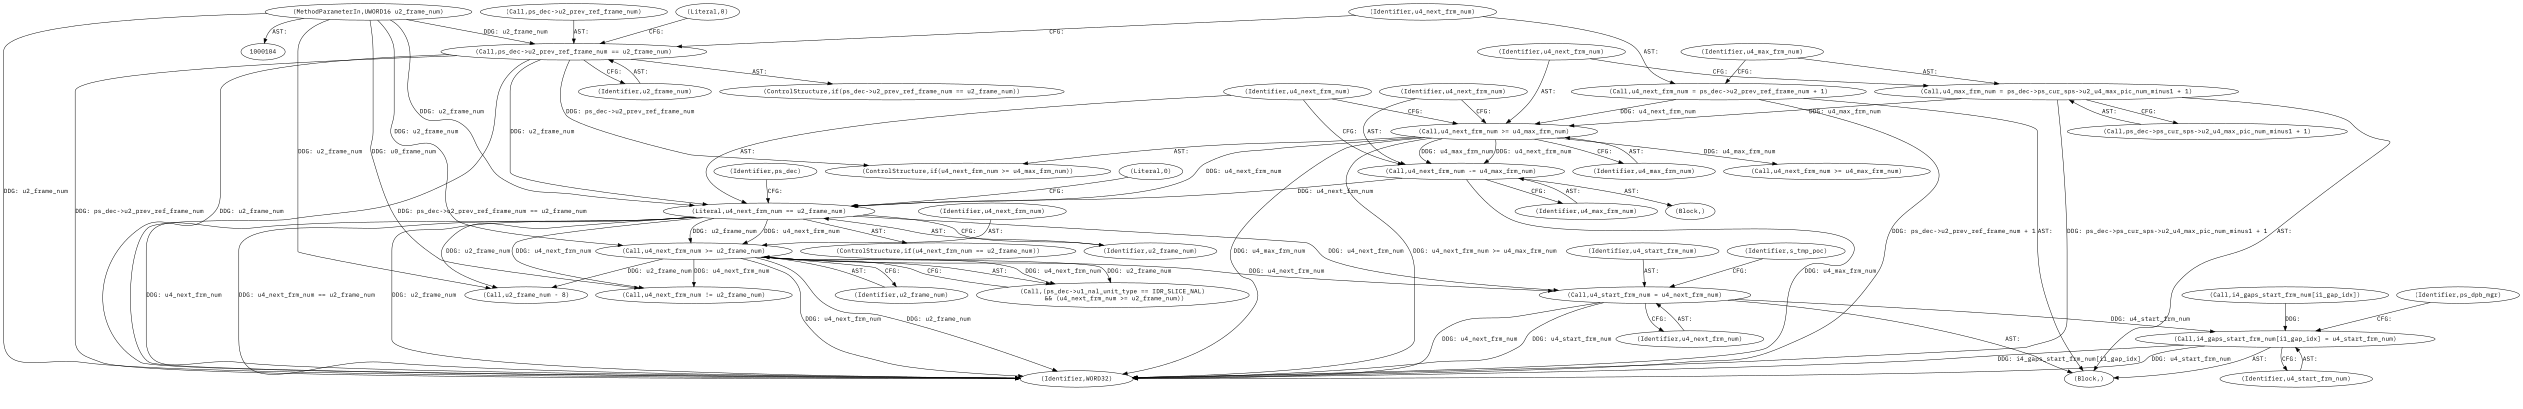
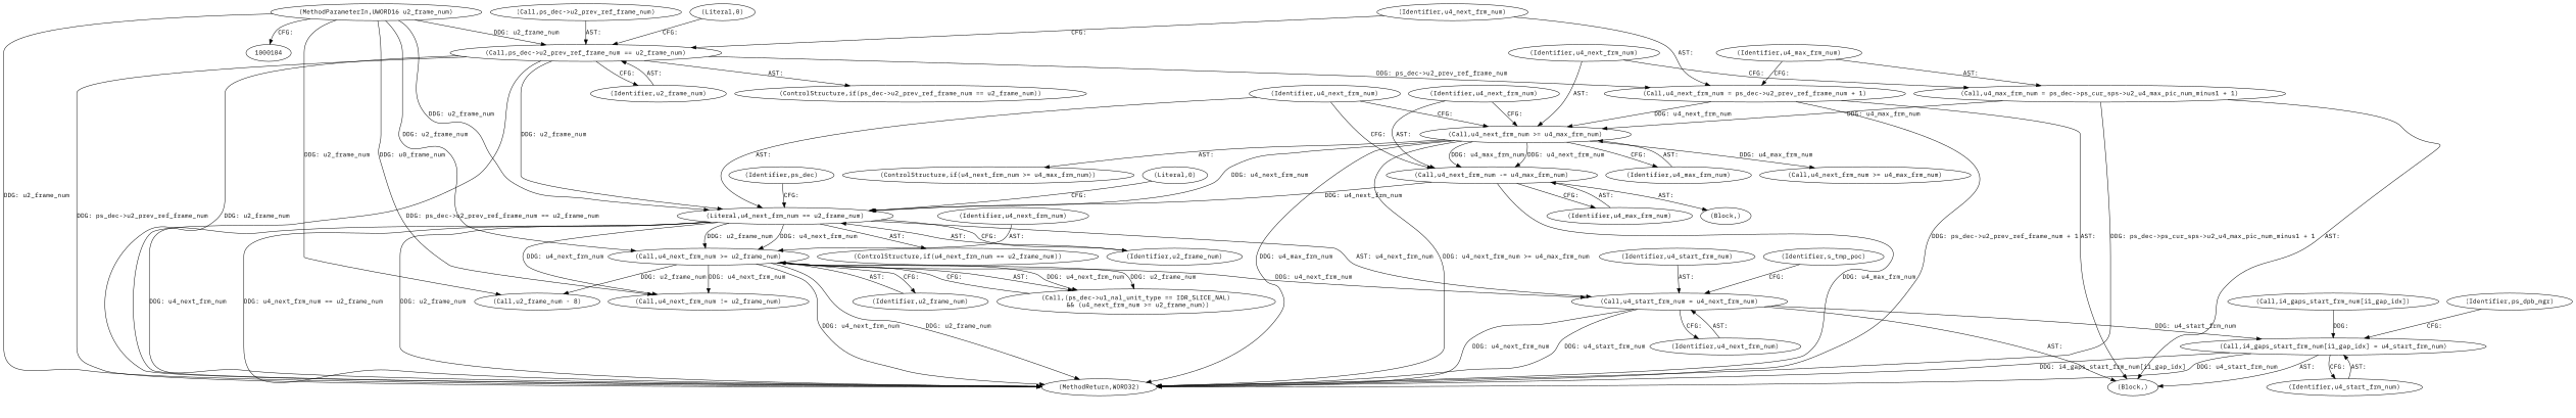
  digraph {
    fontname="IBM Plex Mono"
    node [fontname="IBM Plex Mono"]
    edge [fontname="IBM Plex Mono"]
    n1 [label="(Call,i4_gaps_start_frm_num[i1_gap_idx] = u4_start_frm_num)"]
-   n2 [label="(Identifier,WORD32)"]
+   n2 [label="(MethodReturn,WORD32)"]
    n3 [label="(Identifier,u4_start_frm_num)"]
    n4 [label="(Block,)"]
    n5 [label="(Call,u4_start_frm_num = u4_next_frm_num)"]
    n6 [label="(Identifier,u4_next_frm_num)"]
    n7 [label="(Call,u4_next_frm_num >= u2_frame_num)"]
    n8 [label="(Call,u2_frame_num - 8)"]
    n9 [label="(Identifier,u2_frame_num)"]
    n10 [label="(Call,u4_next_frm_num != u2_frame_num)"]
    n11 [label="(Call,(ps_dec->u1_nal_unit_type == IDR_SLICE_NAL)\n && (u4_next_frm_num >= u2_frame_num))"]
    n12 [label="(Literal,u4_next_frm_num == u2_frame_num)"]
    n13 [label="(ControlStructure,if(u4_next_frm_num == u2_frame_num))"]
    n14 [label="(Identifier,u2_frame_num)"]
    n15 [label="(Call,u4_next_frm_num >= u4_max_frm_num)"]
    n16 [label="(Call,u4_next_frm_num -= u4_max_frm_num)"]
    n17 [label="(Call,u4_next_frm_num >= u4_max_frm_num)"]
    n18 [label="(Identifier,u4_max_frm_num)"]
    n19 [label="(ControlStructure,if(u4_next_frm_num >= u4_max_frm_num))"]
    n20 [label="(Block,)"]
    n21 [label="(Identifier,u4_max_frm_num)"]
    n22 [label="(Call,u4_next_frm_num = ps_dec->u2_prev_ref_frame_num + 1)"]
    n23 [label="(Call,ps_dec->u2_prev_ref_frame_num == u2_frame_num)"]
    n24 [label="(Identifier,u2_frame_num)"]
    n25 [label="(ControlStructure,if(ps_dec->u2_prev_ref_frame_num == u2_frame_num))"]
    n26 [label="(MethodParameterIn,UWORD16 u2_frame_num)"]
    1000104
    n28 [label="(Call,u4_max_frm_num = ps_dec->ps_cur_sps->u2_u4_max_pic_num_minus1 + 1)"]
-   n29 [label="(Call,ps_dec->ps_cur_sps->u2_u4_max_pic_num_minus1 + 1)"]
    n30 [label="(Identifier,u4_start_frm_num)"]
    n31 [label="(Literal,0)"]
    n32 [label="(Identifier,u4_next_frm_num)"]
    n33 [label="(Call,i4_gaps_start_frm_num[i1_gap_idx])"]
    n34 [label="(Identifier,ps_dec)"]
    n35 [label="(Call,ps_dec->u2_prev_ref_frame_num)"]
    n36 [label="(Identifier,u4_next_frm_num)"]
    n37 [label="(Identifier,u4_max_frm_num)"]
    n38 [label="(Identifier,ps_dpb_mgr)"]
    n39 [label="(Identifier,u4_next_frm_num)"]
    n40 [label="(Identifier,u4_next_frm_num)"]
    n41 [label="(Literal,0)"]
    n42 [label="(Identifier,u4_next_frm_num)"]
    n43 [label="(Identifier,s_tmp_poc)"]
    n1 -> n2 [label="DDG: i4_gaps_start_frm_num[i1_gap_idx]"]
    n1 -> n2 [label="DDG: u4_start_frm_num"]
    n1 -> n3 [label="CFG: "]
    n1 -> n4 [label="AST: "]
    n3 -> n1 [label="AST: "]
    n5 -> n1 [label="DDG: u4_start_frm_num"]
    n5 -> n2 [label="DDG: u4_next_frm_num"]
    n5 -> n2 [label="DDG: u4_start_frm_num"]
    n5 -> n4 [label="AST: "]
    n5 -> n6 [label="CFG: "]
    n6 -> n5 [label="AST: "]
    n7 -> n2 [label="DDG: u4_next_frm_num"]
    n7 -> n2 [label="DDG: u2_frame_num"]
    n7 -> n5 [label="DDG: u4_next_frm_num"]
    n7 -> n8 [label="DDG: u2_frame_num"]
    n7 -> n9 [label="CFG: "]
    n7 -> n10 [label="DDG: u4_next_frm_num"]
    n7 -> n11 [label="AST: "]
    n7 -> n11 [label="DDG: u4_next_frm_num"]
    n7 -> n11 [label="DDG: u2_frame_num"]
    n9 -> n7 [label="AST: "]
    n11 -> n7 [label="CFG: "]
    n12 -> n2 [label="DDG: u4_next_frm_num == u2_frame_num"]
    n12 -> n2 [label="DDG: u2_frame_num"]
    n12 -> n2 [label="DDG: u4_next_frm_num"]
-   n12 -> n5 [label="DDG: u4_next_frm_num"]
+   n12 -> n5 [label="AST: u4_next_frm_num"]
    n12 -> n7 [label="DDG: u4_next_frm_num"]
    n12 -> n7 [label="DDG: u2_frame_num"]
-   n12 -> n8 [label="DDG: u2_frame_num"]
    n12 -> n10 [label="DDG: u4_next_frm_num"]
    n12 -> n13 [label="AST: "]
    n12 -> n14 [label="CFG: "]
    n14 -> n12 [label="AST: "]
    n15 -> n2 [label="DDG: u4_max_frm_num"]
    n15 -> n2 [label="DDG: u4_next_frm_num >= u4_max_frm_num"]
    n15 -> n12 [label="DDG: u4_next_frm_num"]
    n15 -> n16 [label="DDG: u4_max_frm_num"]
    n15 -> n16 [label="DDG: u4_next_frm_num"]
    n15 -> n17 [label="DDG: u4_max_frm_num"]
    n15 -> n18 [label="CFG: "]
    n15 -> n19 [label="AST: "]
    n16 -> n2 [label="DDG: u4_max_frm_num"]
    n16 -> n12 [label="DDG: u4_next_frm_num"]
    n16 -> n20 [label="AST: "]
    n16 -> n21 [label="CFG: "]
    n18 -> n15 [label="AST: "]
    n21 -> n16 [label="AST: "]
    n22 -> n2 [label="DDG: ps_dec->u2_prev_ref_frame_num + 1"]
    n22 -> n4 [label="AST: "]
    n22 -> n15 [label="DDG: u4_next_frm_num"]
    n23 -> n2 [label="DDG: ps_dec->u2_prev_ref_frame_num == u2_frame_num"]
    n23 -> n2 [label="DDG: ps_dec->u2_prev_ref_frame_num"]
    n23 -> n2 [label="DDG: u2_frame_num"]
    n23 -> n12 [label="DDG: u2_frame_num"]
-   n23 -> n19 [label="DDG: ps_dec->u2_prev_ref_frame_num"]
+   n23 -> n22 [label="DDG: ps_dec->u2_prev_ref_frame_num"]
    n23 -> n24 [label="CFG: "]
    n23 -> n25 [label="AST: "]
    n24 -> n23 [label="AST: "]
    n26 -> n2 [label="DDG: u2_frame_num"]
    n26 -> n7 [label="DDG: u2_frame_num"]
    n26 -> n8 [label="DDG: u2_frame_num"]
    n26 -> n10 [label="DDG: u0_frame_num"]
    n26 -> n12 [label="DDG: u2_frame_num"]
    n26 -> n23 [label="DDG: u2_frame_num"]
-   n26 -> 1000104 [label="AST: "]
+   n26 -> 1000104 [label="CFG: "]
    n28 -> n2 [label="DDG: ps_dec->ps_cur_sps->u2_u4_max_pic_num_minus1 + 1"]
    n28 -> n4 [label="AST: "]
    n28 -> n15 [label="DDG: u4_max_frm_num"]
-   n28 -> n29 [label="CFG: "]
-   n29 -> n28 [label="AST: "]
    n30 -> n5 [label="AST: "]
    n31 -> n23 [label="CFG: "]
    n32 -> n15 [label="AST: "]
    n32 -> n28 [label="CFG: "]
    n33 -> n1 [label="DDG: "]
    n34 -> n12 [label="CFG: "]
    n35 -> n23 [label="AST: "]
    n36 -> n7 [label="AST: "]
    n37 -> n22 [label="CFG: "]
    n37 -> n28 [label="AST: "]
    n38 -> n1 [label="CFG: "]
    n39 -> n12 [label="AST: "]
    n39 -> n15 [label="CFG: "]
    n39 -> n16 [label="CFG: "]
    n40 -> n15 [label="CFG: "]
    n40 -> n16 [label="AST: "]
    n41 -> n12 [label="CFG: "]
    n42 -> n22 [label="AST: "]
    n42 -> n23 [label="CFG: "]
    n43 -> n5 [label="CFG: "]
  }
